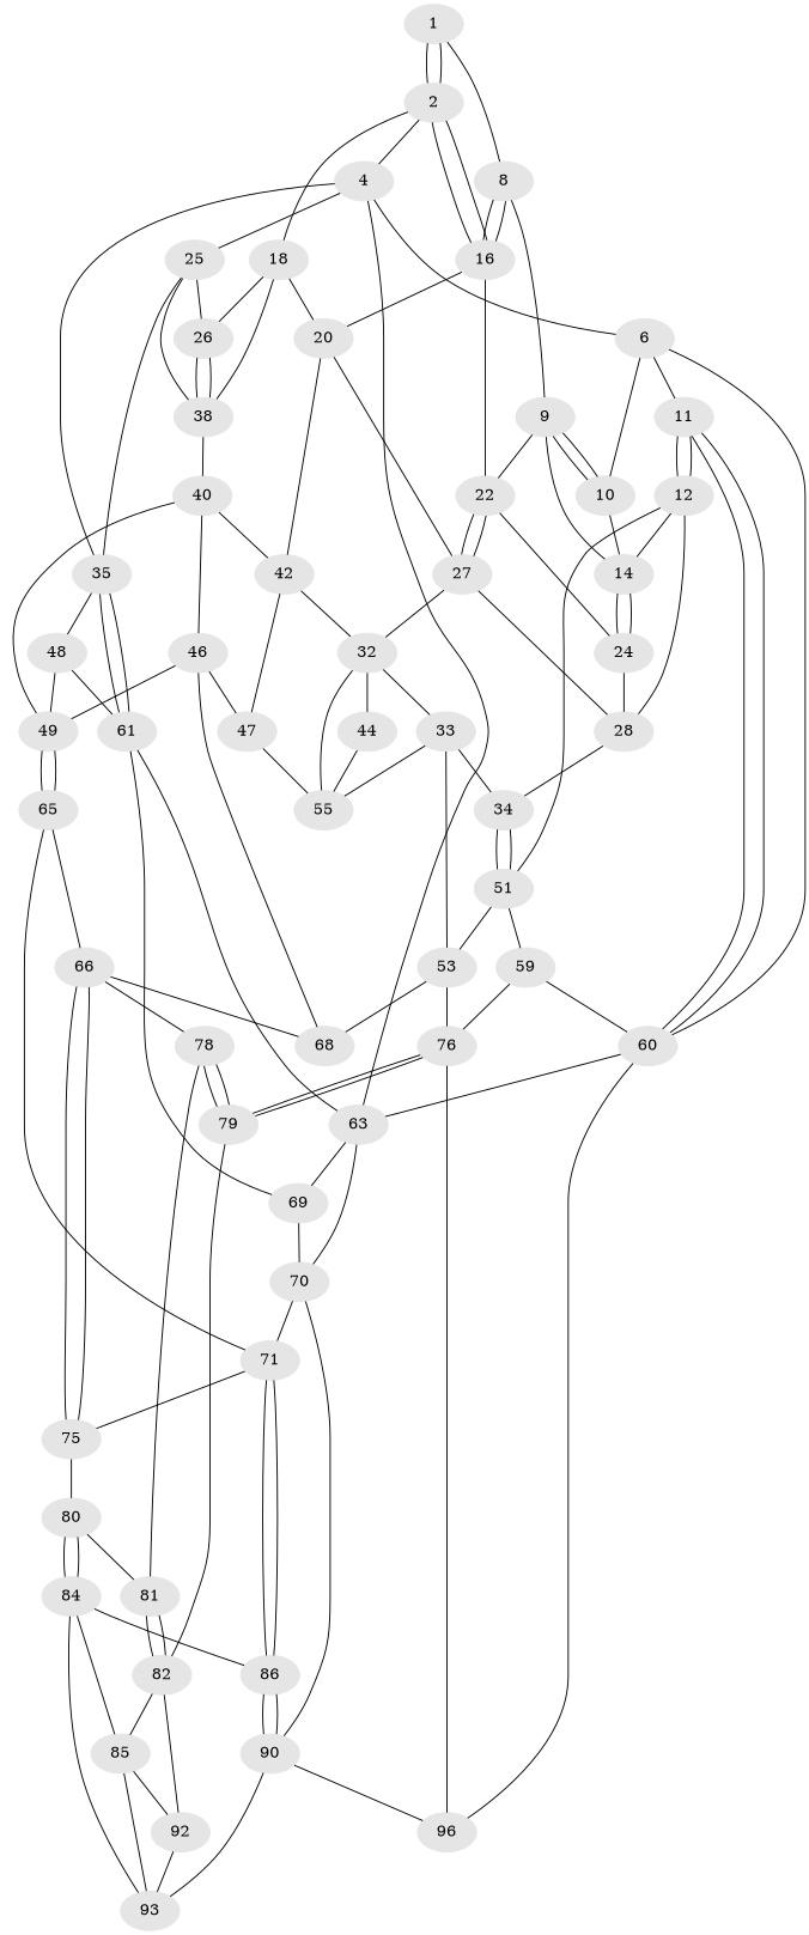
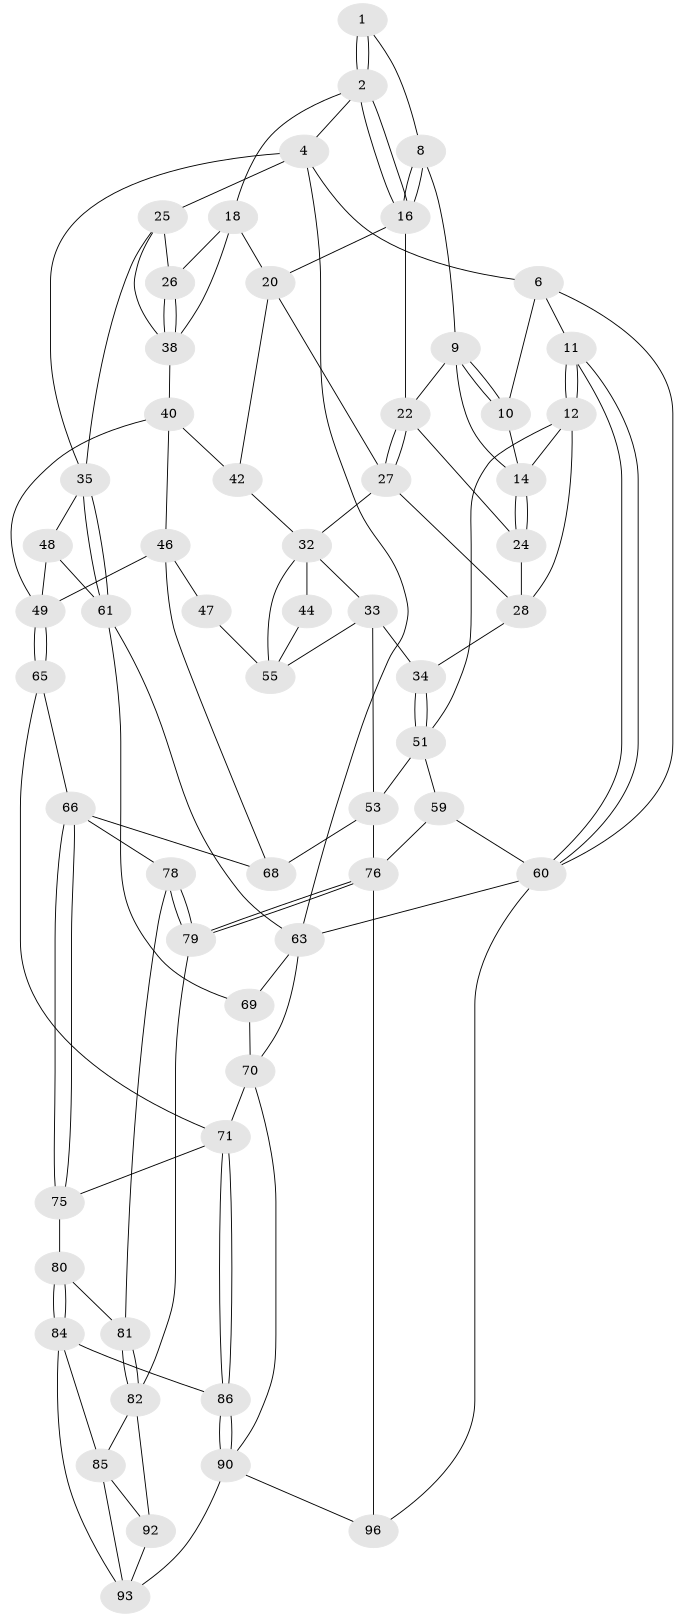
  graph {
    node [color=gray90 style=filled]
    2 [super="+3"]
    1
    8
    4 [super="+5"]
    16 [super="+21"]
    18 [super="+19"]
    9 [super="+17"]
    6 [super="+7"]
    25 [super="+37"]
    35 [super="+36"]
    63 [super="+64"]
    22 [super="+23"]
    20 [super="+29"]
    26
    38 [super="+39"]
    10
    11
    60 [super="+89"]
    48
    61 [super="+62"]
    69
    70 [super="+88"]
    14 [super="+15"]
    12 [super="+13"]
    96
    24
    27 [super="+30"]
    28 [super="+31"]
    51 [super="+54"]
    34
    53 [super="+74"]
    59
    42 [super="+43"]
    40 [super="+41"]
    32 [super="+45"]
    47 [super="+58"]
    33 [super="+52"]
    44
    55 [super="+57"]
    68 [super="+73"]
    76 [super="+77"]
    49 [super="+50"]
    46 [super="+56"]
    65
    66 [super="+67"]
    71 [super="+72"]
    79
    90 [super="+94"]
    75
    78
    86
    80
    81
    93 [super="+95"]
    84 [super="+87"]
    82 [super="+83"]
    85 [super="+91"]
    92
    2 -- 4
    2 -- 16
    2 -- 16
    2 -- 18
    1 -- 2
    1 -- 2
    1 -- 8
    8 -- 16
    8 -- 16
    8 -- 9
    4 -- 6
    4 -- 25
    4 -- 35
    4 -- 63
    16 -- 22
    16 -- 20
    18 -- 20
    18 -- 26
    18 -- 38
    9 -- 22
    9 -- 10
    9 -- 10
    9 -- 14
    6 -- 10
    6 -- 11
    6 -- 60
    25 -- 35
    25 -- 26
    25 -- 38
    35 -- 48
    35 -- 61
    35 -- 61
    63 -- 69
    63 -- 70
    22 -- 24
    22 -- 27
    22 -- 27
    20 -- 27
    20 -- 42
    26 -- 38
    26 -- 38
    38 -- 40
    10 -- 14
    11 -- 60
    11 -- 60
    11 -- 12
    11 -- 12
    60 -- 63
    60 -- 96
    48 -- 61
    48 -- 49
    61 -- 63
    61 -- 69
    69 -- 70
    70 -- 71
    70 -- 90
    14 -- 24
    14 -- 24
    12 -- 14
    12 -- 28
    12 -- 51
    24 -- 28
    27 -- 28
    27 -- 32
    28 -- 34
    51 -- 53
    51 -- 59
    34 -- 51
    34 -- 51
    53 -- 68
    53 -- 76
    59 -- 60
    59 -- 76
    42 -- 32
-   42 -- 47
    40 -- 42
    40 -- 49
    40 -- 46
    32 -- 33
    32 -- 44
    32 -- 55
    47 -- 55
    33 -- 34
    33 -- 53
    33 -- 55
    44 -- 55
    76 -- 96
    76 -- 79
    76 -- 79
    49 -- 65
    49 -- 65
    46 -- 47
    46 -- 68
    46 -- 49
    65 -- 66
    65 -- 71
    66 -- 68
    66 -- 75
    66 -- 75
    66 -- 78
    71 -- 75
    71 -- 86
    71 -- 86
    79 -- 82
    90 -- 96
    90 -- 93
    75 -- 80
    78 -- 79
    78 -- 79
    78 -- 81
    86 -- 90
    86 -- 90
    80 -- 81
    80 -- 84
    80 -- 84
    81 -- 82
    81 -- 82
    84 -- 86
    84 -- 93
    84 -- 85
    82 -- 85
    82 -- 92
    85 -- 93
    85 -- 92
    92 -- 93
  }
